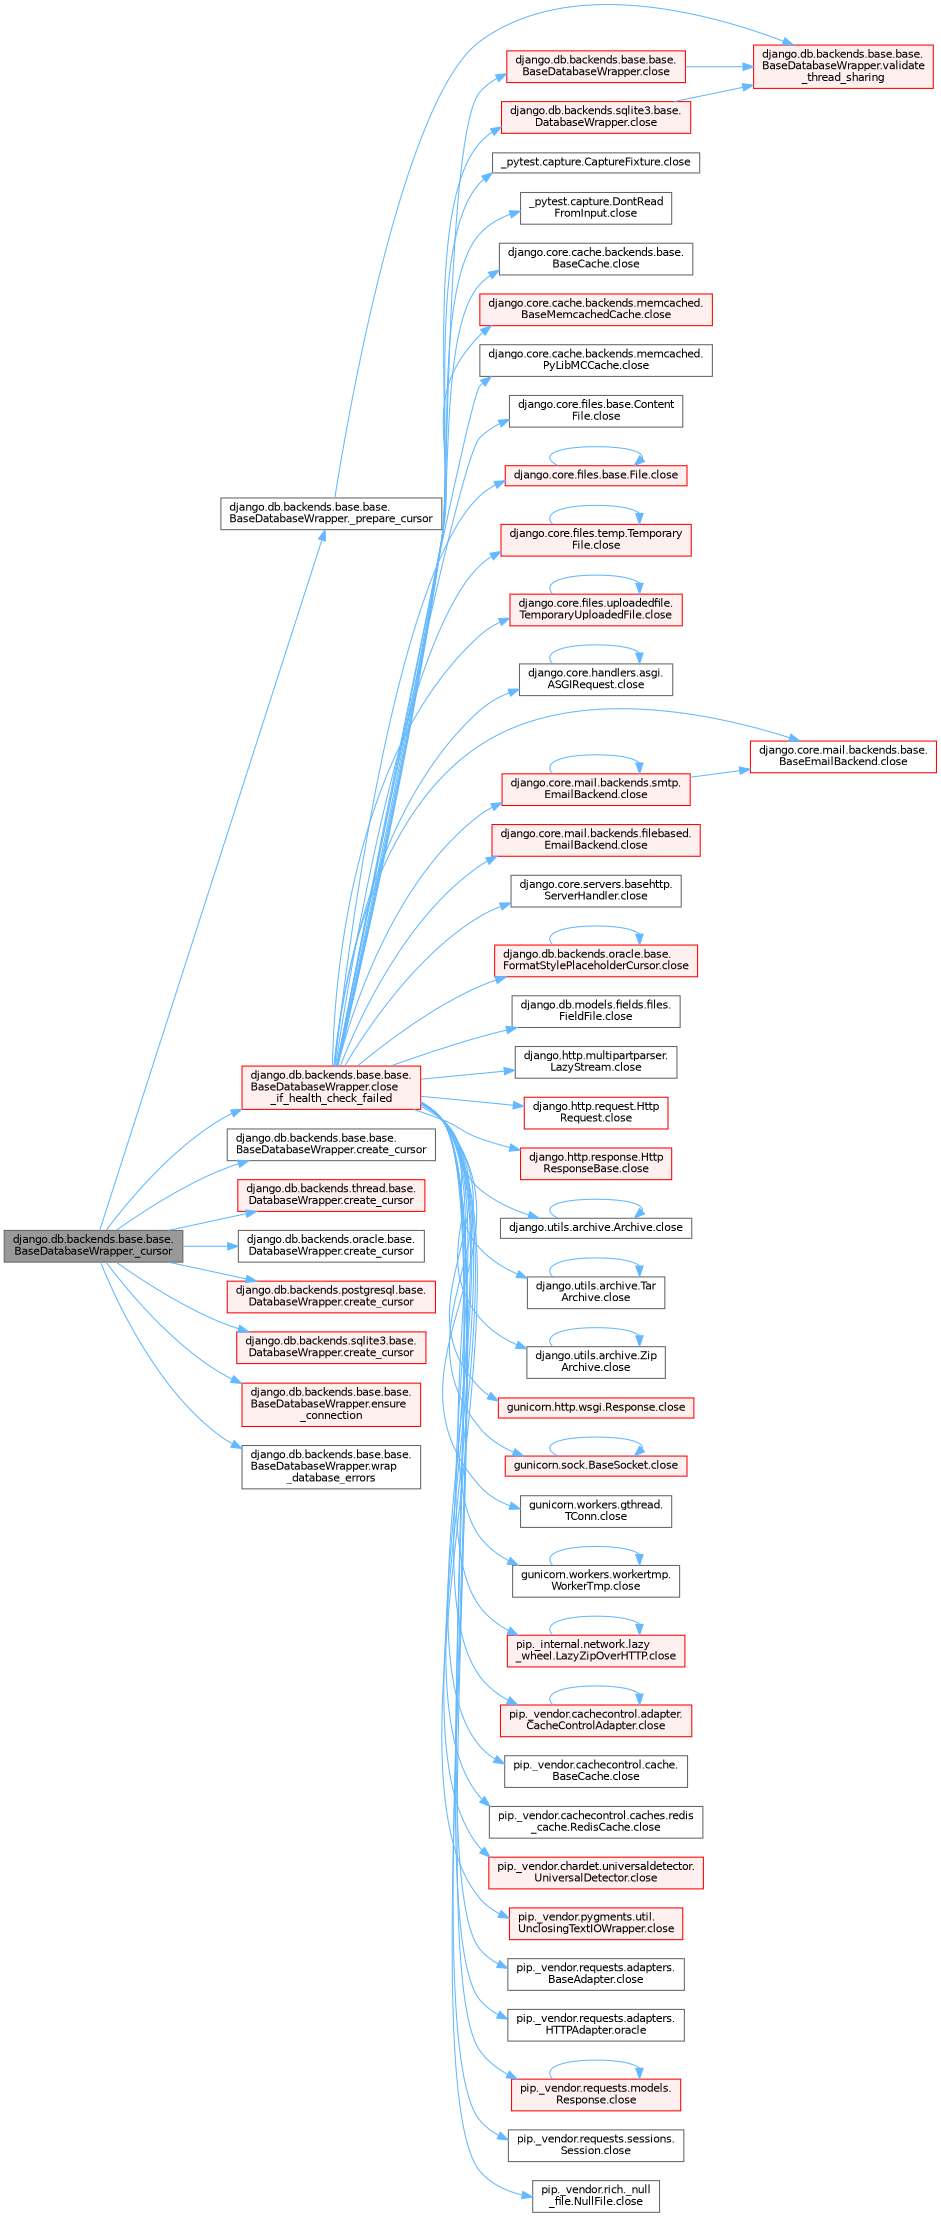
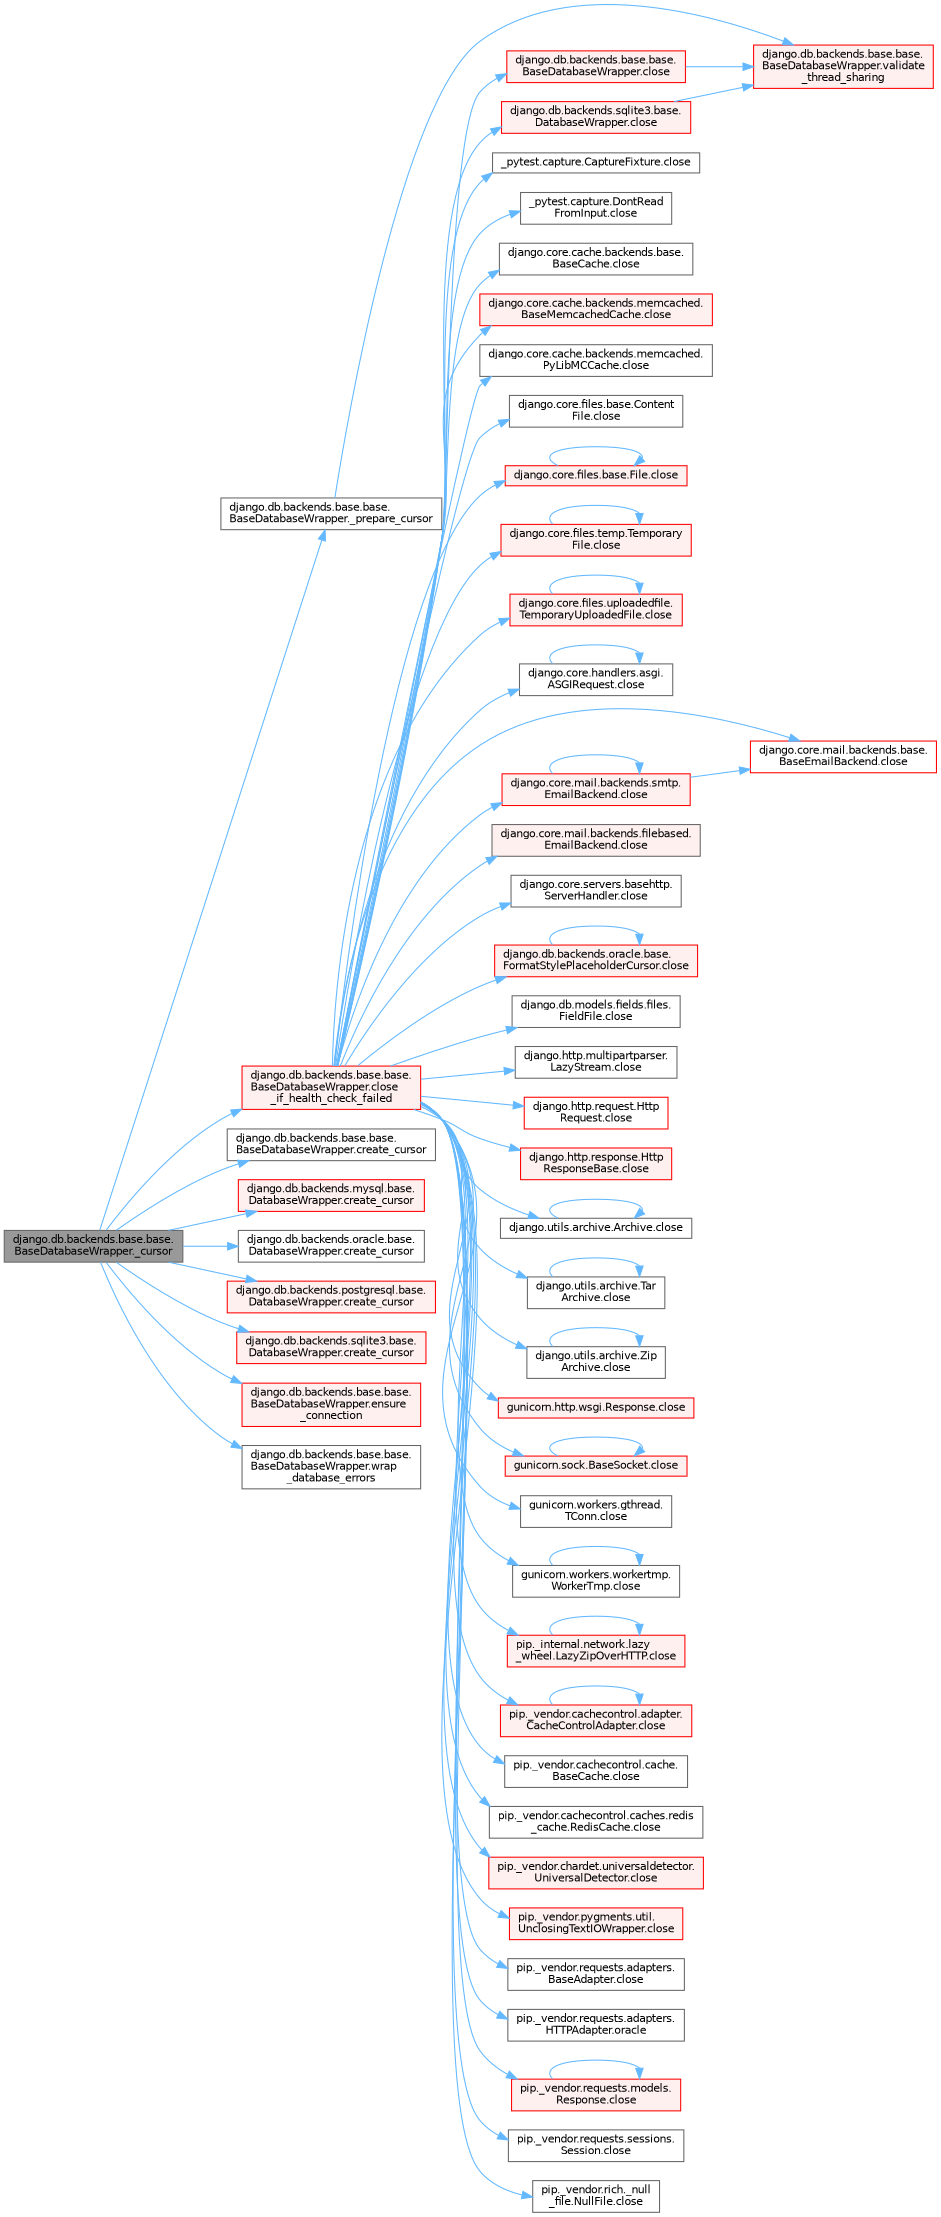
  digraph {
    rankdir=LR
    node [color=red fillcolor=white fontname=Helvetica fontsize=10 shape=box style=filled]
    edge [color=steelblue1 fontname=Helvetica fontsize=10 labelfontname=Helvetica labelfontsize=10 style=solid]
    n1 [color=gray40 fillcolor=grey60 fontcolor=black height=0.2 label="django.db.backends.base.base.\lBaseDatabaseWrapper._cursor" width=0.4]
    n2 [color=grey40 height=0.2 label="django.db.backends.base.base.\lBaseDatabaseWrapper._prepare_cursor" width=0.4]
    n3 [fillcolor="#FFF0F0" height=0.2 label="django.db.backends.base.base.\lBaseDatabaseWrapper.close\l_if_health_check_failed" width=0.4]
    n4 [color=grey40 height=0.2 label="django.db.backends.base.base.\lBaseDatabaseWrapper.create_cursor" width=0.4]
-   n5 [fillcolor="#FFF0F0" height=0.2 label="django.db.backends.thread.base.\lDatabaseWrapper.create_cursor" width=0.4]
+   n5 [fillcolor="#FFF0F0" height=0.2 label="django.db.backends.mysql.base.\lDatabaseWrapper.create_cursor" width=0.4]
    n6 [color=grey40 height=0.2 label="django.db.backends.oracle.base.\lDatabaseWrapper.create_cursor" width=0.4]
    n7 [fillcolor="#FFF0F0" height=0.2 label="django.db.backends.postgresql.base.\lDatabaseWrapper.create_cursor" width=0.4]
    n8 [fillcolor="#FFF0F0" height=0.2 label="django.db.backends.sqlite3.base.\lDatabaseWrapper.create_cursor" width=0.4]
    n9 [fillcolor="#FFF0F0" height=0.2 label="django.db.backends.base.base.\lBaseDatabaseWrapper.ensure\l_connection" width=0.4]
    n10 [color=grey40 height=0.2 label="django.db.backends.base.base.\lBaseDatabaseWrapper.wrap\l_database_errors" width=0.4]
    n11 [fillcolor="#FFF0F0" height=0.2 label="django.db.backends.base.base.\lBaseDatabaseWrapper.validate\l_thread_sharing" width=0.4]
    n12 [color=grey40 height=0.2 label="_pytest.capture.CaptureFixture.close" width=0.4]
    n13 [color=grey40 height=0.2 label="_pytest.capture.DontRead\lFromInput.close" width=0.4]
    n14 [color=grey40 height=0.2 label="django.core.cache.backends.base.\lBaseCache.close" width=0.4]
    n15 [fillcolor="#FFF0F0" height=0.2 label="django.core.cache.backends.memcached.\lBaseMemcachedCache.close" width=0.4]
    n16 [color=grey40 height=0.2 label="django.core.cache.backends.memcached.\lPyLibMCCache.close" width=0.4]
    n17 [color=grey40 height=0.2 label="django.core.files.base.Content\lFile.close" width=0.4]
    n18 [fillcolor="#FFF0F0" height=0.2 label="django.core.files.base.File.close" width=0.4]
    n19 [fillcolor="#FFF0F0" height=0.2 label="django.core.files.temp.Temporary\lFile.close" width=0.4]
    n20 [fillcolor="#FFF0F0" height=0.2 label="django.core.files.uploadedfile.\lTemporaryUploadedFile.close" width=0.4]
    n21 [color=grey40 height=0.2 label="django.core.handlers.asgi.\lASGIRequest.close" width=0.4]
    n22 [height=0.2 label="django.core.mail.backends.base.\lBaseEmailBackend.close" width=0.4]
-   n23 [fillcolor="#FFF0F0" height=0.2 label="django.core.mail.backends.filebased.\lEmailBackend.close" width=0.4]
+   n23 [color=grey40 fillcolor="#FFF0F0" height=0.2 label="django.core.mail.backends.filebased.\lEmailBackend.close" width=0.4]
    n24 [fillcolor="#FFF0F0" height=0.2 label="django.core.mail.backends.smtp.\lEmailBackend.close" width=0.4]
    n25 [color=grey40 height=0.2 label="django.core.servers.basehttp.\lServerHandler.close" width=0.4]
    n26 [fillcolor="#FFF0F0" height=0.2 label="django.db.backends.base.base.\lBaseDatabaseWrapper.close" width=0.4]
    n27 [fillcolor="#FFF0F0" height=0.2 label="django.db.backends.oracle.base.\lFormatStylePlaceholderCursor.close" width=0.4]
    n28 [fillcolor="#FFF0F0" height=0.2 label="django.db.backends.sqlite3.base.\lDatabaseWrapper.close" width=0.4]
    n29 [color=grey40 height=0.2 label="django.db.models.fields.files.\lFieldFile.close" width=0.4]
    n30 [color=grey40 height=0.2 label="django.http.multipartparser.\lLazyStream.close" width=0.4]
    n31 [height=0.2 label="django.http.request.Http\lRequest.close" width=0.4]
    n32 [fillcolor="#FFF0F0" height=0.2 label="django.http.response.Http\lResponseBase.close" width=0.4]
    n33 [color=grey40 height=0.2 label="django.utils.archive.Archive.close" width=0.4]
    n34 [color=grey40 height=0.2 label="django.utils.archive.Tar\lArchive.close" width=0.4]
    n35 [color=grey40 height=0.2 label="django.utils.archive.Zip\lArchive.close" width=0.4]
    n36 [fillcolor="#FFF0F0" height=0.2 label="gunicorn.http.wsgi.Response.close" width=0.4]
    n37 [fillcolor="#FFF0F0" height=0.2 label="gunicorn.sock.BaseSocket.close" width=0.4]
    n38 [color=grey40 height=0.2 label="gunicorn.workers.gthread.\lTConn.close" width=0.4]
    n39 [color=grey40 height=0.2 label="gunicorn.workers.workertmp.\lWorkerTmp.close" width=0.4]
    n40 [fillcolor="#FFF0F0" height=0.2 label="pip._internal.network.lazy\l_wheel.LazyZipOverHTTP.close" width=0.4]
    n41 [fillcolor="#FFF0F0" height=0.2 label="pip._vendor.cachecontrol.adapter.\lCacheControlAdapter.close" width=0.4]
    n42 [color=grey40 height=0.2 label="pip._vendor.cachecontrol.cache.\lBaseCache.close" width=0.4]
    n43 [color=grey40 height=0.2 label="pip._vendor.cachecontrol.caches.redis\l_cache.RedisCache.close" width=0.4]
    n44 [fillcolor="#FFF0F0" height=0.2 label="pip._vendor.chardet.universaldetector.\lUniversalDetector.close" width=0.4]
    n45 [fillcolor="#FFF0F0" height=0.2 label="pip._vendor.pygments.util.\lUnclosingTextIOWrapper.close" width=0.4]
    n46 [color=grey40 height=0.2 label="pip._vendor.requests.adapters.\lBaseAdapter.close" width=0.4]
    n47 [color=grey40 height=0.2 label="pip._vendor.requests.adapters.\lHTTPAdapter.oracle" width=0.4]
    n48 [fillcolor="#FFF0F0" height=0.2 label="pip._vendor.requests.models.\lResponse.close" width=0.4]
    n49 [color=grey40 height=0.2 label="pip._vendor.requests.sessions.\lSession.close" width=0.4]
    n50 [color=grey40 height=0.2 label="pip._vendor.rich._null\l_file.NullFile.close" width=0.4]
    n1 -> n2
    n1 -> n3
    n1 -> n4
    n1 -> n5
    n1 -> n6
    n1 -> n7
    n1 -> n8
    n1 -> n9
    n1 -> n10
    n2 -> n11
    n3 -> n12
    n3 -> n13
    n3 -> n14
    n3 -> n15
    n3 -> n16
    n3 -> n17
    n3 -> n18
    n3 -> n19
    n3 -> n20
    n3 -> n21
    n3 -> n22
    n3 -> n23
    n3 -> n24
    n3 -> n25
    n3 -> n26
    n3 -> n27
    n3 -> n28
    n3 -> n29
    n3 -> n30
    n3 -> n31
    n3 -> n32
    n3 -> n33
    n3 -> n34
    n3 -> n35
    n3 -> n36
    n3 -> n37
    n3 -> n38
    n3 -> n39
    n3 -> n40
    n3 -> n41
    n3 -> n42
    n3 -> n43
    n3 -> n44
    n3 -> n45
    n3 -> n46
    n3 -> n47
    n3 -> n48
    n3 -> n49
    n3 -> n50
    n18 -> n18
    n19 -> n19
    n20 -> n20
    n21 -> n21
    n24 -> n22
    n24 -> n24
    n26 -> n11
    n27 -> n27
    n28 -> n11
    n33 -> n33
    n34 -> n34
    n35 -> n35
    n37 -> n37
    n39 -> n39
    n40 -> n40
    n41 -> n41
    n48 -> n48
  }
